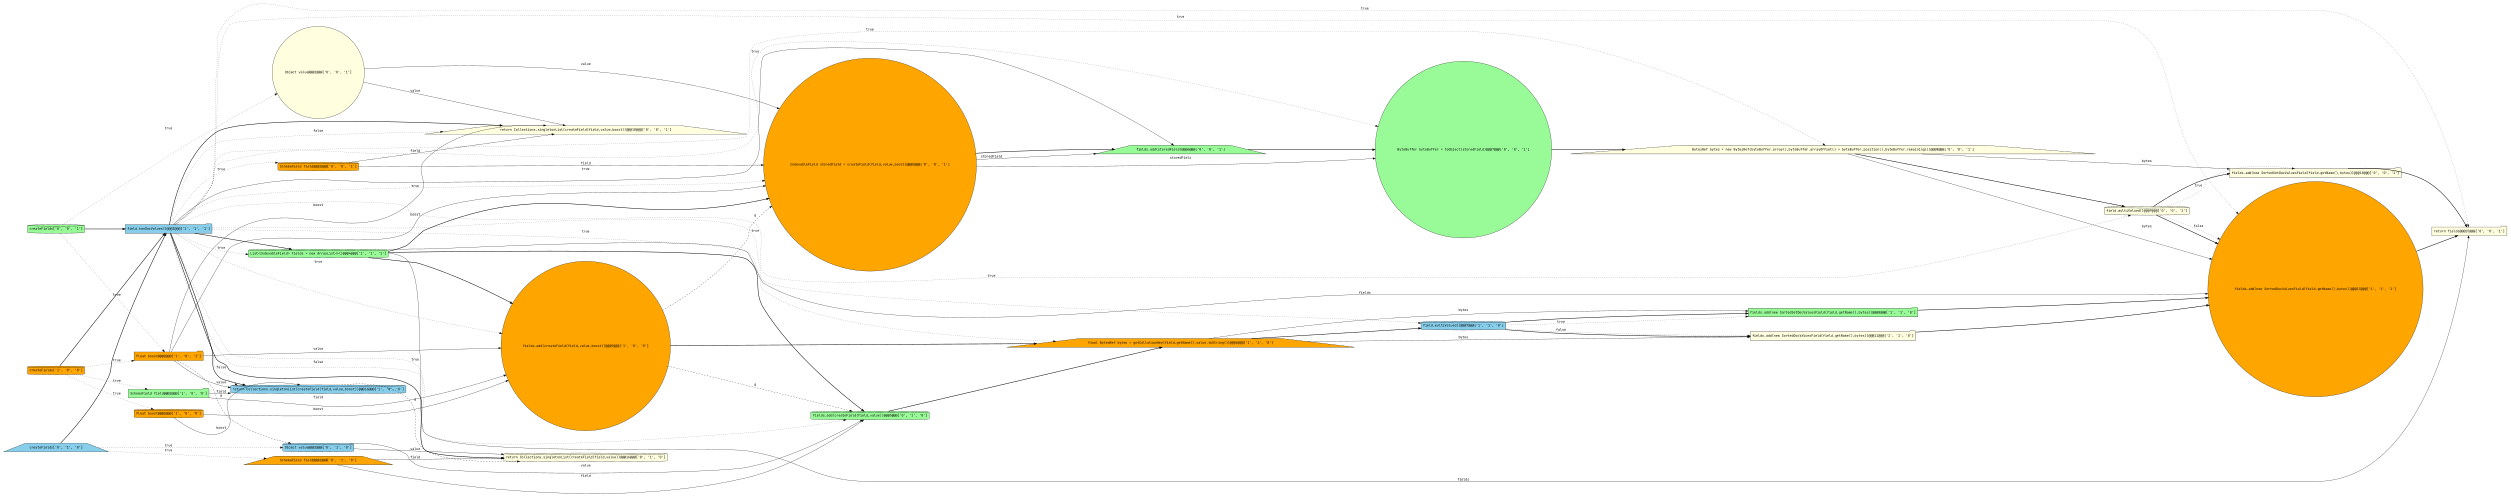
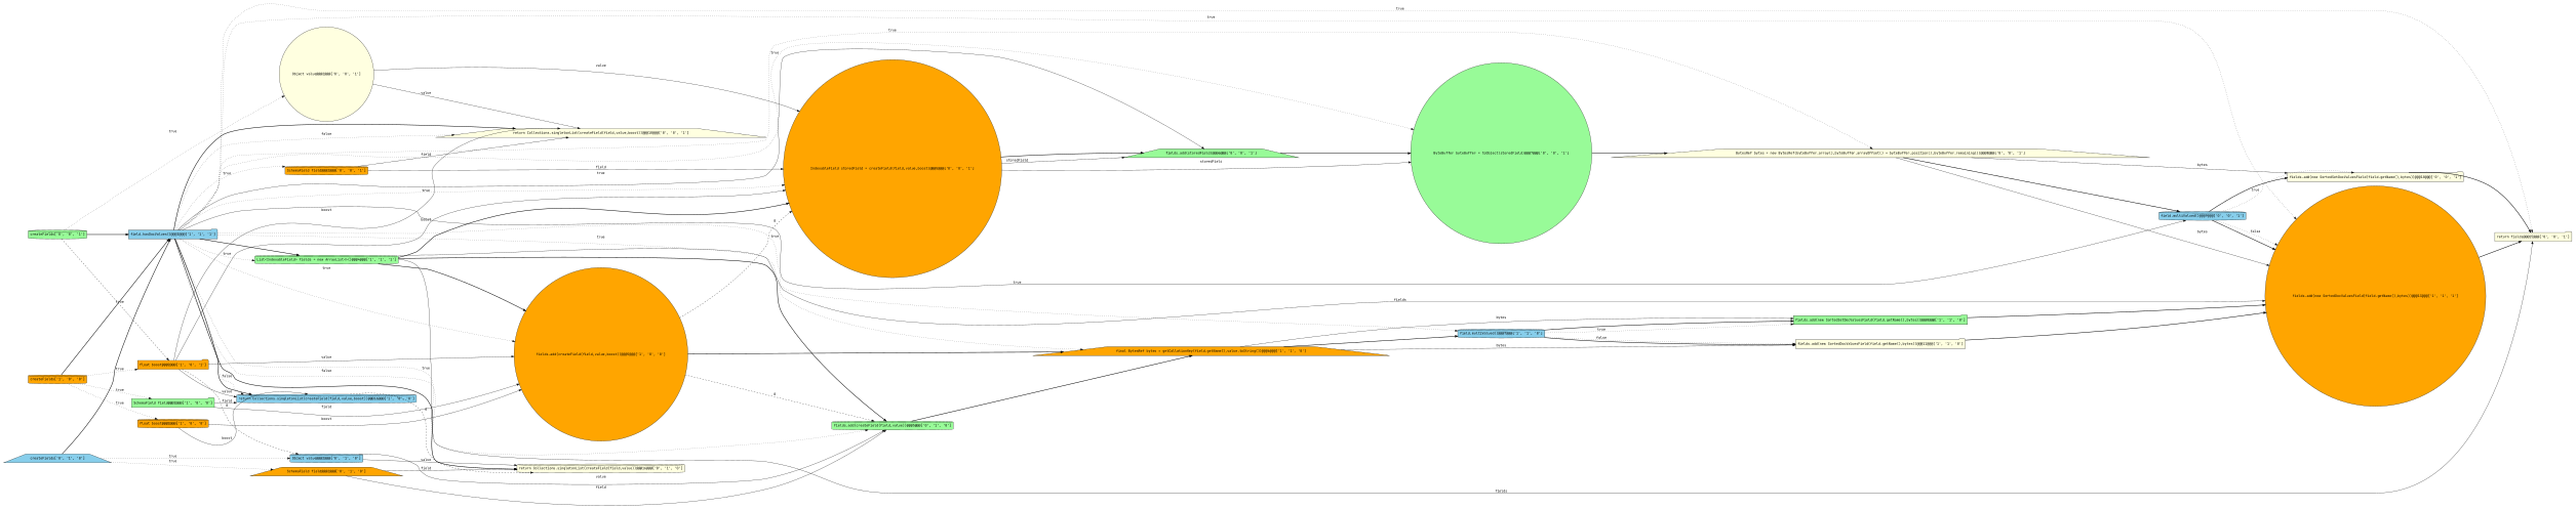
  digraph {
    fontname="JetBrains Mono"
    rankdir=LR
    node [fillcolor=orange fontname="JetBrains Mono" shape=cylinder style=filled]
    edge [fontname="JetBrains Mono" style=dotted]
    n1 [fillcolor=palegreen label="SchemaField field@@@2@@@['1', '0', '0']" shape=folder]
    n2 [label="fields.add(createField(field,value,boost))@@@5@@@['1', '0', '0']" shape=circle]
    n3 [fillcolor=skyblue label="return Collections.singletonList(createField(field,value,boost))@@@16@@@['1', '0', '0']"]
    n4 [fillcolor=palegreen label="fields.add(createField(field,value))@@@5@@@['0', '1', '0']"]
    n5 [label="IndexableField storedField = createField(field,value,boost)@@@5@@@['0', '0', '1']" shape=circle]
    n6 [label="final BytesRef bytes = getCollationKey(field.getName(),value.toString())@@@6@@@['1', '1', '0']" shape=trapezium]
    n7 [fillcolor=lightyellow label="return Collections.singletonList(createField(field,value))@@@16@@@['0', '1', '0']"]
-   n8 [fillcolor=lightyellow label="field.multiValued()@@@9@@@['0', '0', '1']"]
+   n8 [fillcolor=skyblue label="field.multiValued()@@@9@@@['0', '0', '1']"]
    n9 [label="fields.add(new SortedDocValuesField(field.getName(),bytes))@@@13@@@['1', '1', '1']" shape=circle]
    n10 [fillcolor=lightyellow label="fields.add(new SortedSetDocValuesField(field.getName(),bytes))@@@10@@@['0', '0', '1']" shape=folder]
    n11 [fillcolor=lightyellow label="return fields@@@15@@@['0', '0', '1']" shape=folder]
    n12 [fillcolor=palegreen label="fields.add(storedField)@@@6@@@['0', '0', '1']" shape=trapezium]
    n13 [fillcolor=palegreen label="ByteBuffer byteBuffer = toObject(storedField)@@@7@@@['0', '0', '1']" shape=circle]
    n14 [fillcolor=lightyellow label="BytesRef bytes = new BytesRef(byteBuffer.array(),byteBuffer.arrayOffset() + byteBuffer.position(),byteBuffer.remaining())@@@8@@@['0', '0', '1']" shape=trapezium]
    n15 [fillcolor=skyblue label="Object value@@@2@@@['0', '1', '0']"]
    n16 [label="float boost@@@2@@@['1', '0', '1']" shape=folder]
    n17 [fillcolor=lightyellow label="return Collections.singletonList(createField(field,value,boost))@@@18@@@['0', '0', '1']" shape=trapezium]
    n18 [fillcolor=lightyellow label="Object value@@@2@@@['0', '0', '1']" shape=circle]
    n19 [fillcolor=skyblue label="field.hasDocValues()@@@3@@@['1', '1', '1']" shape=folder]
    n20 [fillcolor=skyblue label="field.multiValued()@@@7@@@['1', '1', '0']"]
    n21 [fillcolor=palegreen label="List<IndexableField> fields = new ArrayList<>()@@@4@@@['1', '1', '1']"]
    n22 [label="SchemaField field@@@2@@@['0', '0', '1']"]
    n23 [fillcolor=palegreen label="fields.add(new SortedSetDocValuesField(field.getName(),bytes))@@@8@@@['1', '1', '0']" shape=folder]
    n24 [fillcolor=lightyellow label="fields.add(new SortedDocValuesField(field.getName(),bytes))@@@11@@@['1', '1', '0']" shape=folder]
    n25 [fillcolor=palegreen label="createFields['0', '0', '1']"]
    n26 [label="createFields['1', '0', '0']"]
    n27 [label="float boost@@@2@@@['1', '0', '0']"]
    n28 [label="SchemaField field@@@2@@@['0', '1', '0']" shape=trapezium]
    n29 [fillcolor=skyblue label="createFields['0', '1', '0']" shape=trapezium]
    n1 -> n2 [label=field style=solid]
    n1 -> n3 [label=field style=solid]
    n2 -> n4 [label=0 style=dashed]
    n2 -> n5 [label=0 style=dashed]
    n2 -> n6 [style=bold]
    n3 -> n7 [label=0 style=dashed]
    n4 -> n6 [style=bold]
    n5 -> n12 [style=bold]
    n5 -> n12 [label=storedField style=solid]
    n5 -> n13 [label=storedField style=solid]
    n6 -> n20 [style=bold]
    n6 -> n23 [label=bytes style=solid]
    n6 -> n24 [label=bytes style=solid]
    n8 -> n9 [style=bold]
    n8 -> n9 [label=false]
    n8 -> n10 [label=true]
    n8 -> n10 [style=bold]
    n9 -> n11 [style=bold]
    n10 -> n11 [style=bold]
    n12 -> n13 [style=bold]
    n13 -> n14 [style=bold]
    n14 -> n8 [style=bold]
    n14 -> n9 [label=bytes style=solid]
    n14 -> n10 [label=bytes style=solid]
    n15 -> n4 [label=value style=solid]
    n15 -> n7 [label=value style=solid]
    n16 -> n2 [label=value style=solid]
    n16 -> n3 [label=value style=solid]
    n16 -> n5 [label=boost style=solid]
    n16 -> n15 [label=0 style=dashed]
    n16 -> n17 [label=boost style=solid]
    n18 -> n5 [label=value style=solid]
    n18 -> n17 [label=value style=solid]
    n19 -> n2 [label=true]
    n19 -> n3 [label=false]
    n19 -> n3 [style=bold]
    n19 -> n4 [label=true]
    n19 -> n5 [label=true]
    n19 -> n6 [label=true]
    n19 -> n7 [label=false]
    n19 -> n7 [style=bold]
-   n19 -> n8 [label=true]
+   n19 -> n8 [label=true style=solid]
    n19 -> n9 [label=true]
    n19 -> n11 [label=true]
    n19 -> n12 [label=true style=solid]
    n19 -> n13 [label=true]
    n19 -> n14 [label=true]
    n19 -> n17 [style=bold]
    n19 -> n17 [label=false]
    n19 -> n20 [label=true]
    n19 -> n21 [label=true]
    n19 -> n21 [style=bold]
    n19 -> n22 [label=true]
    n20 -> n23 [style=bold]
    n20 -> n23 [label=true]
    n20 -> n24 [label=false]
    n20 -> n24 [style=bold]
    n21 -> n2 [style=bold]
    n21 -> n4 [style=bold]
    n21 -> n5 [style=bold]
    n21 -> n9 [label=fields style=solid]
    n21 -> n11 [label=fields style=solid]
    n22 -> n5 [label=field style=solid]
    n22 -> n17 [label=field style=solid]
    n23 -> n9 [style=bold]
    n24 -> n9 [style=bold]
-   n25 -> n16 [label=true]
+   n25 -> n16 [label=true style=dashed]
    n25 -> n18 [label=true]
    n25 -> n19 [style=bold]
    n26 -> n1 [label=true]
    n26 -> n16 [label=true]
    n26 -> n19 [style=bold]
    n26 -> n27 [label=true]
    n27 -> n2 [label=boost style=solid]
    n27 -> n3 [label=boost style=solid]
    n28 -> n4 [label=field style=solid]
    n28 -> n7 [label=field style=solid]
    n29 -> n15 [label=true]
    n29 -> n19 [style=bold]
    n29 -> n28 [label=true]
  }
